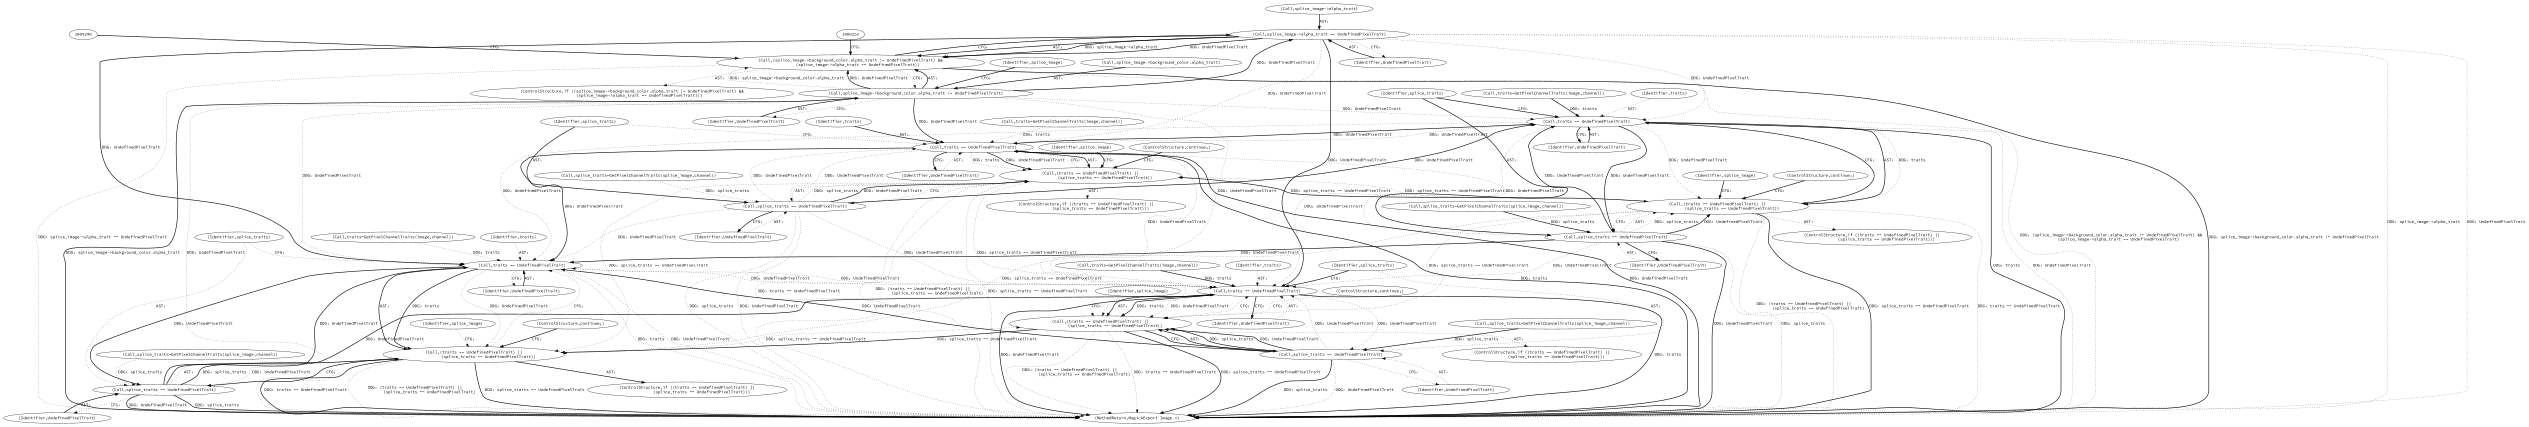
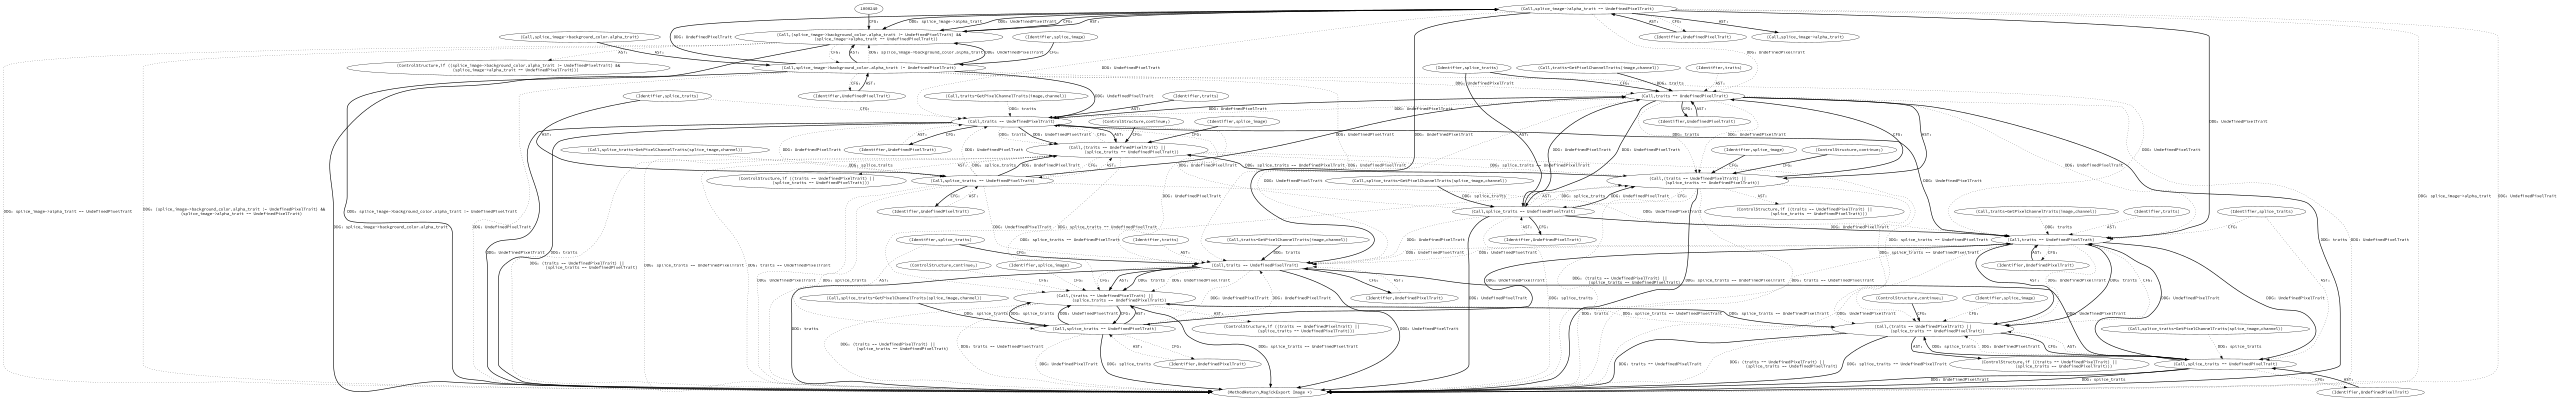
  digraph {
    fontname="Source Code Pro"
    node [fontname="Source Code Pro"]
    edge [fontname="Source Code Pro" style=dotted]
    n1 [label="(Call,splice_image->alpha_trait == UndefinedPixelTrait)"]
    n2 [label="(Call,(splice_image->background_color.alpha_trait != UndefinedPixelTrait) &&\n      (splice_image->alpha_trait == UndefinedPixelTrait))"]
    n3 [label="(Call,traits == UndefinedPixelTrait)"]
    n4 [label="(Call,traits == UndefinedPixelTrait)"]
    n5 [label="(Call,traits == UndefinedPixelTrait)"]
    n6 [label="(Call,traits == UndefinedPixelTrait)"]
    n7 [label="(MethodReturn,MagickExport Image *)"]
    n8 [label="(Identifier,UndefinedPixelTrait)"]
    n9 [label="(Call,splice_image->background_color.alpha_trait != UndefinedPixelTrait)"]
    n10 [label="(ControlStructure,if ((splice_image->background_color.alpha_trait != UndefinedPixelTrait) &&\n      (splice_image->alpha_trait == UndefinedPixelTrait)))"]
    n11 [label="(Call,(traits == UndefinedPixelTrait) ||\n            (splice_traits == UndefinedPixelTrait))"]
    n12 [label="(Call,splice_traits == UndefinedPixelTrait)"]
    n13 [label="(Identifier,UndefinedPixelTrait)"]
    n14 [label="(Call,(traits == UndefinedPixelTrait) ||\n            (splice_traits == UndefinedPixelTrait))"]
    n15 [label="(Call,splice_traits == UndefinedPixelTrait)"]
    n16 [label="(Identifier,UndefinedPixelTrait)"]
    n17 [label="(Call,(traits == UndefinedPixelTrait) ||\n            (splice_traits == UndefinedPixelTrait))"]
    n18 [label="(Call,splice_traits == UndefinedPixelTrait)"]
    n19 [label="(Identifier,UndefinedPixelTrait)"]
    n20 [label="(Call,(traits == UndefinedPixelTrait) ||\n            (splice_traits == UndefinedPixelTrait))"]
    n21 [label="(Call,splice_traits == UndefinedPixelTrait)"]
    n22 [label="(Identifier,UndefinedPixelTrait)"]
    n23 [label="(Identifier,UndefinedPixelTrait)"]
    n24 [label="(ControlStructure,if ((traits == UndefinedPixelTrait) ||\n            (splice_traits == UndefinedPixelTrait)))"]
    n25 [label="(Identifier,UndefinedPixelTrait)"]
    n26 [label="(ControlStructure,if ((traits == UndefinedPixelTrait) ||\n            (splice_traits == UndefinedPixelTrait)))"]
    n27 [label="(ControlStructure,if ((traits == UndefinedPixelTrait) ||\n            (splice_traits == UndefinedPixelTrait)))"]
    n28 [label="(ControlStructure,if ((traits == UndefinedPixelTrait) ||\n            (splice_traits == UndefinedPixelTrait)))"]
    n29 [label="(Identifier,UndefinedPixelTrait)"]
    n30 [label="(Identifier,UndefinedPixelTrait)"]
    n31 [label="(Identifier,UndefinedPixelTrait)"]
    n32 [label="(Call,traits=GetPixelChannelTraits(image,channel))"]
    n33 [label="(ControlStructure,continue;)"]
    n34 [label="(Identifier,splice_traits)"]
    n35 [label="(Call,splice_traits=GetPixelChannelTraits(splice_image,channel))"]
    n36 [label="(ControlStructure,continue;)"]
    n37 [label="(Call,splice_traits=GetPixelChannelTraits(splice_image,channel))"]
    n38 [label="(Identifier,splice_traits)"]
    n39 [label="(Identifier,splice_image)"]
    n40 [label="(Identifier,traits)"]
    n41 [label="(Call,traits=GetPixelChannelTraits(image,channel))"]
    n42 [label="(Identifier,traits)"]
    n43 [label="(Identifier,traits)"]
    n44 [label="(Identifier,splice_image)"]
    n45 [label="(Identifier,traits)"]
    n46 [label="(Call,traits=GetPixelChannelTraits(image,channel))"]
    n47 [label="(Identifier,splice_image)"]
    n48 [label="(Identifier,splice_image)"]
    n49 [label="(Identifier,splice_image)"]
    n50 [label="(Call,splice_image->alpha_trait)"]
    n51 [label="(Call,splice_image->background_color.alpha_trait)"]
    n52 [label="(Call,traits=GetPixelChannelTraits(image,channel))"]
    n53 [label="(ControlStructure,continue;)"]
    n54 [label="(Call,splice_traits=GetPixelChannelTraits(splice_image,channel))"]
    n55 [label="(Identifier,splice_traits)"]
    n56 [label="(Call,splice_traits=GetPixelChannelTraits(splice_image,channel))"]
    n57 [label="(Identifier,splice_traits)"]
    n58 [label="(ControlStructure,continue;)"]
    n59 [label=1000240]
-   1000253
    n1 -> n2 [label="AST: " style=bold]
    n1 -> n2 [label="DDG: splice_image->alpha_trait" style=bold]
    n1 -> n2 [label="DDG: UndefinedPixelTrait" style=bold]
    n1 -> n3 [label="DDG: UndefinedPixelTrait"]
    n1 -> n4 [label="DDG: UndefinedPixelTrait"]
    n1 -> n5 [label="DDG: UndefinedPixelTrait" style=bold]
    n1 -> n6 [label="DDG: UndefinedPixelTrait" style=bold]
    n1 -> n7 [label="DDG: splice_image->alpha_trait"]
    n1 -> n7 [label="DDG: UndefinedPixelTrait"]
    n1 -> n8 [label="CFG: "]
    n2 -> n1 [label="CFG: " style=bold]
    n2 -> n7 [label="DDG: (splice_image->background_color.alpha_trait != UndefinedPixelTrait) &&\n      (splice_image->alpha_trait == UndefinedPixelTrait)"]
    n2 -> n7 [label="DDG: splice_image->background_color.alpha_trait != UndefinedPixelTrait" style=bold]
    n2 -> n7 [label="DDG: splice_image->alpha_trait == UndefinedPixelTrait"]
    n2 -> n9 [label="CFG: "]
    n2 -> n10 [label="AST: "]
    n3 -> n4 [label="DDG: UndefinedPixelTrait"]
    n3 -> n5 [label="DDG: UndefinedPixelTrait"]
    n3 -> n6 [label="DDG: UndefinedPixelTrait"]
    n3 -> n7 [label="DDG: UndefinedPixelTrait"]
    n3 -> n7 [label="DDG: traits" style=bold]
    n3 -> n11 [label="AST: " style=bold]
    n3 -> n11 [label="DDG: traits"]
    n3 -> n11 [label="DDG: UndefinedPixelTrait"]
    n3 -> n12 [label="DDG: UndefinedPixelTrait" style=bold]
    n3 -> n13 [label="CFG: " style=bold]
    n4 -> n3 [label="DDG: UndefinedPixelTrait" style=bold]
    n4 -> n5 [label="DDG: UndefinedPixelTrait" style=bold]
    n4 -> n6 [label="DDG: UndefinedPixelTrait"]
    n4 -> n7 [label="DDG: traits" style=bold]
    n4 -> n7 [label="DDG: UndefinedPixelTrait" style=bold]
    n4 -> n14 [label="AST: " style=bold]
    n4 -> n14 [label="DDG: traits"]
    n4 -> n14 [label="DDG: UndefinedPixelTrait" style=bold]
    n4 -> n15 [label="DDG: UndefinedPixelTrait"]
    n4 -> n16 [label="CFG: " style=bold]
    n5 -> n6 [label="DDG: UndefinedPixelTrait"]
    n5 -> n7 [label="DDG: traits"]
    n5 -> n7 [label="DDG: UndefinedPixelTrait"]
    n5 -> n17 [label="AST: " style=bold]
    n5 -> n17 [label="DDG: traits" style=bold]
    n5 -> n17 [label="DDG: UndefinedPixelTrait"]
    n5 -> n18 [label="DDG: UndefinedPixelTrait" style=bold]
    n5 -> n19 [label="CFG: "]
    n6 -> n5 [label="DDG: UndefinedPixelTrait"]
    n6 -> n7 [label="DDG: traits" style=bold]
    n6 -> n7 [label="DDG: UndefinedPixelTrait" style=bold]
    n6 -> n20 [label="AST: " style=bold]
    n6 -> n20 [label="DDG: traits" style=bold]
    n6 -> n20 [label="DDG: UndefinedPixelTrait"]
    n6 -> n21 [label="DDG: UndefinedPixelTrait"]
    n6 -> n22 [label="CFG: " style=bold]
    n8 -> n1 [label="AST: " style=bold]
    n9 -> n1 [label="DDG: UndefinedPixelTrait" style=bold]
    n9 -> n2 [label="AST: " style=bold]
    n9 -> n2 [label="DDG: splice_image->background_color.alpha_trait"]
    n9 -> n2 [label="DDG: UndefinedPixelTrait" style=bold]
    n9 -> n3 [label="DDG: UndefinedPixelTrait"]
    n9 -> n4 [label="DDG: UndefinedPixelTrait" style=bold]
    n9 -> n5 [label="DDG: UndefinedPixelTrait"]
    n9 -> n6 [label="DDG: UndefinedPixelTrait"]
    n9 -> n7 [label="DDG: splice_image->background_color.alpha_trait" style=bold]
    n9 -> n7 [label="DDG: UndefinedPixelTrait"]
    n9 -> n23 [label="CFG: "]
    n11 -> n3 [label="CFG: " style=bold]
    n11 -> n7 [label="DDG: (traits == UndefinedPixelTrait) ||\n            (splice_traits == UndefinedPixelTrait)"]
    n11 -> n7 [label="DDG: splice_traits == UndefinedPixelTrait" style=bold]
    n11 -> n7 [label="DDG: traits == UndefinedPixelTrait"]
    n11 -> n12 [label="CFG: "]
    n11 -> n14 [label="DDG: splice_traits == UndefinedPixelTrait" style=bold]
    n11 -> n17 [label="DDG: splice_traits == UndefinedPixelTrait"]
    n11 -> n20 [label="DDG: splice_traits == UndefinedPixelTrait"]
    n11 -> n24 [label="AST: "]
    n12 -> n3 [label="DDG: UndefinedPixelTrait" style=bold]
    n12 -> n4 [label="DDG: UndefinedPixelTrait"]
    n12 -> n5 [label="DDG: UndefinedPixelTrait" style=bold]
    n12 -> n6 [label="DDG: UndefinedPixelTrait"]
    n12 -> n7 [label="DDG: UndefinedPixelTrait" style=bold]
    n12 -> n7 [label="DDG: splice_traits"]
    n12 -> n11 [label="AST: "]
    n12 -> n11 [label="DDG: splice_traits"]
    n12 -> n11 [label="DDG: UndefinedPixelTrait" style=bold]
    n12 -> n25 [label="CFG: " style=bold]
    n13 -> n3 [label="AST: " style=bold]
    n14 -> n4 [label="CFG: "]
    n14 -> n7 [label="DDG: traits == UndefinedPixelTrait"]
    n14 -> n7 [label="DDG: (traits == UndefinedPixelTrait) ||\n            (splice_traits == UndefinedPixelTrait)"]
    n14 -> n7 [label="DDG: splice_traits == UndefinedPixelTrait"]
    n14 -> n11 [label="DDG: splice_traits == UndefinedPixelTrait"]
    n14 -> n15 [label="CFG: "]
    n14 -> n17 [label="DDG: splice_traits == UndefinedPixelTrait"]
    n14 -> n20 [label="DDG: splice_traits == UndefinedPixelTrait"]
    n14 -> n26 [label="AST: "]
    n15 -> n3 [label="DDG: UndefinedPixelTrait" style=bold]
    n15 -> n4 [label="DDG: UndefinedPixelTrait"]
    n15 -> n5 [label="DDG: UndefinedPixelTrait"]
    n15 -> n6 [label="DDG: UndefinedPixelTrait"]
    n15 -> n7 [label="DDG: splice_traits"]
    n15 -> n7 [label="DDG: UndefinedPixelTrait"]
    n15 -> n14 [label="AST: "]
    n15 -> n14 [label="DDG: splice_traits"]
    n15 -> n14 [label="DDG: UndefinedPixelTrait" style=bold]
    n15 -> n29 [label="CFG: " style=bold]
    n16 -> n4 [label="AST: "]
    n17 -> n5 [label="CFG: "]
    n17 -> n7 [label="DDG: (traits == UndefinedPixelTrait) ||\n            (splice_traits == UndefinedPixelTrait)"]
    n17 -> n7 [label="DDG: splice_traits == UndefinedPixelTrait" style=bold]
    n17 -> n7 [label="DDG: traits == UndefinedPixelTrait" style=bold]
    n17 -> n18 [label="CFG: " style=bold]
    n17 -> n20 [label="DDG: splice_traits == UndefinedPixelTrait"]
    n17 -> n27 [label="AST: " style=bold]
    n18 -> n5 [label="DDG: UndefinedPixelTrait" style=bold]
    n18 -> n6 [label="DDG: UndefinedPixelTrait" style=bold]
    n18 -> n7 [label="DDG: splice_traits" style=bold]
    n18 -> n7 [label="DDG: UndefinedPixelTrait" style=bold]
    n18 -> n17 [label="AST: "]
    n18 -> n17 [label="DDG: splice_traits" style=bold]
    n18 -> n17 [label="DDG: UndefinedPixelTrait"]
    n18 -> n30 [label="CFG: "]
    n19 -> n5 [label="AST: " style=bold]
    n20 -> n6 [label="CFG: "]
    n20 -> n7 [label="DDG: (traits == UndefinedPixelTrait) ||\n            (splice_traits == UndefinedPixelTrait)"]
    n20 -> n7 [label="DDG: traits == UndefinedPixelTrait"]
    n20 -> n7 [label="DDG: splice_traits == UndefinedPixelTrait" style=bold]
    n20 -> n17 [label="DDG: splice_traits == UndefinedPixelTrait" style=bold]
    n20 -> n21 [label="CFG: " style=bold]
    n20 -> n28 [label="AST: "]
    n21 -> n5 [label="DDG: UndefinedPixelTrait" style=bold]
    n21 -> n6 [label="DDG: UndefinedPixelTrait"]
    n21 -> n7 [label="DDG: UndefinedPixelTrait"]
    n21 -> n7 [label="DDG: splice_traits" style=bold]
    n21 -> n20 [label="AST: " style=bold]
    n21 -> n20 [label="DDG: splice_traits" style=bold]
    n21 -> n20 [label="DDG: UndefinedPixelTrait" style=bold]
    n21 -> n31 [label="CFG: "]
    n22 -> n6 [label="AST: "]
    n23 -> n9 [label="AST: " style=bold]
    n25 -> n12 [label="AST: "]
    n29 -> n15 [label="AST: "]
    n30 -> n18 [label="AST: " style=bold]
    n31 -> n21 [label="AST: "]
    n32 -> n5 [label="DDG: traits"]
    n33 -> n20 [label="CFG: "]
    n34 -> n5 [label="CFG: "]
    n34 -> n18 [label="AST: "]
    n35 -> n21 [label="DDG: splice_traits" style=bold]
    n36 -> n17 [label="CFG: " style=bold]
    n37 -> n15 [label="DDG: splice_traits"]
    n38 -> n3 [label="CFG: " style=bold]
    n38 -> n12 [label="AST: " style=bold]
    n39 -> n11 [label="CFG: " style=bold]
    n40 -> n6 [label="AST: "]
    n41 -> n6 [label="DDG: traits" style=bold]
    n42 -> n3 [label="AST: "]
    n43 -> n4 [label="AST: " style=bold]
    n44 -> n14 [label="CFG: " style=bold]
    n45 -> n5 [label="AST: "]
    n46 -> n4 [label="DDG: traits"]
    n47 -> n20 [label="CFG: "]
    n48 -> n17 [label="CFG: "]
    n49 -> n9 [label="CFG: " style=bold]
-   n50 -> n1 [label="AST: " style=bold]
+   n1 -> n50 [label="AST: " style=bold]
    n51 -> n9 [label="AST: " style=bold]
    n52 -> n3 [label="DDG: traits" style=bold]
    n53 -> n11 [label="CFG: " style=bold]
    n54 -> n18 [label="DDG: splice_traits"]
    n55 -> n6 [label="CFG: " style=bold]
    n55 -> n21 [label="AST: "]
    n56 -> n12 [label="DDG: splice_traits" style=bold]
    n57 -> n4 [label="CFG: "]
    n57 -> n15 [label="AST: " style=bold]
    n58 -> n14 [label="CFG: " style=bold]
    n59 -> n2 [label="CFG: " style=bold]
-   1000253 -> n2 [label="CFG: " style=bold]
  }
